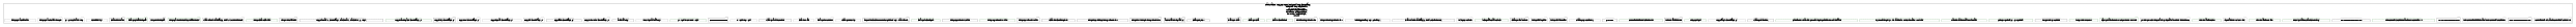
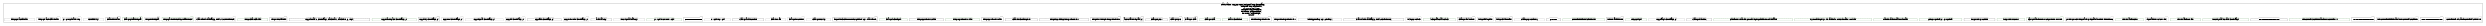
  digraph {
    node [color=black shape=house]
    n1 [label=CLONE_NEWNS_and_CLONE_FS_set_true color=gray40 shape=folder]
    n2 [label=return_ERR_PTR_EINVAL shape=folder]
    n3 [label=set_CLONE_THREAD_and_not_CLONE_SIGHAND color=gray40 shape=folder]
    n4 [label=return_ERR_PTR_EINVAL shape=folder]
    n5 [label=set_CLONE_SIGHAND_and_not_CLONE_VM color=darkgreen]
    n6 [label=return_ERR_PTR_EINVAL]
-   n7 [label="security_task_create(clone_dup)" color=darkgreen]
+   n7 [label="security_task_create(clone_flags)" color=darkgreen]
    n8 [label=set_retval_ENOMEM color=darkgreen]
    n9 [label="dup_task_struct(current);" color=gray40 shape=folder]
    n10 [label=set_retval_EAGAIN color=darkgreen]
    n11 [label=p_user_processes_greater_p_signal_rlim_RLIMIT_NPROC color=gray40 shape=folder]
    n12 [label=cap_sys_admin_resource_p_user_root_user color=darkgreen shape=folder]
    n13 [label=inc_p_user___count color=darkgreen]
    n14 [label=inc_p_user_processes]
    n15 [label="get_group_info(p->group_info)" color=darkgreen]
    n16 [label=max_threads_small_nr_threads color=darkgreen]
    n17 [label="try_module_get(p->thread_info->exec_domain->module)" color=darkgreen]
    n18 [label=p_bitfmt_true_and_try_module_get_p_bitfmt_module_false color=darkgreen]
    n19 [label=clean_p_did_exec]
    n20 [label="copy_flags(clone_flags, p)" color=gray40]
    n21 [label=set_p_pid_pid color=darkgreen]
    n22 [label=set_retval_EFAULT shape=folder]
    n23 [label=CLONE_PARENT_SETTID_set color=darkgreen]
    n24 [label=put_user]
    n25 [label=clean_p_proc_dentry color=gray40]
    n26 [label=init_p_children_list shape=folder]
    n27 [label=init_p_sibling_list color=gray40 shape=folder]
    n28 [label=clean_p_vfork_done shape=folder]
    n29 [label=lock_p_alloc_alloc_lock color=darkgreen]
    n30 [label=lock_p_proc_lock color=gray40 shape=folder]
    n31 [label="clear_tsk_thread_flag(p, TIF_SIGPENDING);"]
    n32 [label="init_sigpending(&p->pending);" color=gray40]
    n33 [label=set_p_utime_cputime_zero color=gray40 shape=folder]
    n34 [label=set_stime_cputime_zero shape=folder]
    n35 [label=clear_sched_time color=darkgreen]
    n36 [label=clear_p_rchar color=darkgreen]
    n37 [label=clear_p_wchar shape=folder]
+   n38 [label=clear_p_syscr shape=folder]
    n39 [label=clear_p_syscw]
    n40 [label="acct_clear_integrals(p);" shape=folder]
    n41 [label=set_p_it_virt_expires_cputime_zero shape=folder]
    n42 [label=set_p_it_prof_expires_cputime_zero]
    n43 [label=clear_it_sched_expires]
    n44 [label=init_p_cpu_timers_0_list shape=folder]
    n45 [label=init_p_cpu_timers_1_list color=darkgreen]
    n46 [label=init_p_cpu_timers_2_list]
    n47 [label=clear_p_lock_depth color=darkgreen]
    n48 [label="do_posix_clock_monotonic_gettime(&p->start_time);" shape=folder]
    n49 [label=clear_p_security color=gray40]
    n50 [label=clear_p_io_context color=gray40 shape=folder]
    n51 [label=clear_io_wait color=gray40]
    n52 [label=clear_p_audit_context]
    n53 [label="p->tgid = p->pid" color=gray40]
    n54 [label=CLONE_THREAD_set shape=folder]
    n55 [label="p->tgid = current->tgid" color=darkgreen]
    n56 [label="security_task_alloc(p)" color=gray40]
    n57 [label="audit_alloc(p)"]
    n58 [label="copy_semundo(clone_flags, p)" color=gray40 shape=folder]
    n59 [label="copy_file(clone_flags, p)"]
    n60 [label="copy_fs(clone_flags, p)" color=gray40 shape=folder]
    n61 [label="copy_signal(clone_flags, p)" color=gray40]
    n62 [label="copy_mm(clone_flags, p)" color=gray40 shape=folder]
    n63 [label="copy_key(clone_flags, p)" shape=folder]
    n64 [label="copy_namespace(clone_flags, p)" color=darkgreen]
    n65 [label="copy_thread(0, clone_flags, stack_start, stack_size, p, regs);"]
    n66 [label=set_p_set_child_tid shape=folder]
    n67 [label=set_p_clear_child_tid color=darkgreen]
    n68 [label="clear_tsk_thread_flag(p, TIF_SYSCALL_TRACE);" color=gray40 shape=folder]
    n69 [label=set_p_parent_exec_id_p_self_exec_id color=darkgreen shape=folder]
    n70 [label=set_p_exit_signal color=gray40 shape=folder]
    n71 [label=clear_p_pdeath_signal color=darkgreen shape=folder]
    n72 [label=clear_exit_state shape=folder]
    n73 [label="sched_fork(p)" color=gray40]
    n74 [label="p->group_leader = p" color=gray40 shape=folder]
-   n75 [label=init_p_ptrace_children_get color=gray40 shape=folder]
+   n75 [label=init_p_ptrace_children_list color=gray40 shape=folder]
    n76 [label=init_p_ptrace_list_list color=gray40]
    subgraph cluster_1 {
      label="static task_t *copy_process(unsigned long clone_flags,\n				 unsigned long stack_start,\n				 struct pt_regs *regs,\n				 unsigned long stack_size,\n				 int __user *parent_tidptr,\n				 int __user *child_tidptr,\n				 int pid)"
      n1
      n2
      n3
      n4
      n5
      n6
      n7
      n8
      n9
      n10
      n11
      n12
      n13
      n14
      n15
      n16
      n17
      n18
      n19
      n20
      n21
      n22
      n23
      n24
      n25
      n26
      n27
      n28
      n29
      n30
      n31
      n32
      n33
      n34
      n35
      n36
      n37
+     n38
      n39
      n40
      n41
      n42
      n43
      n44
      n45
      n46
      n47
      n48
      n49
      n50
      n51
      n52
      n53
      n54
      n55
      n56
      n57
      n58
      n59
      n60
      n61
      n62
      n63
      n64
      n65
      n66
      n67
      n68
      n69
      n70
      n71
      n72
      n73
      n74
      n75
      n76
    }
  }
